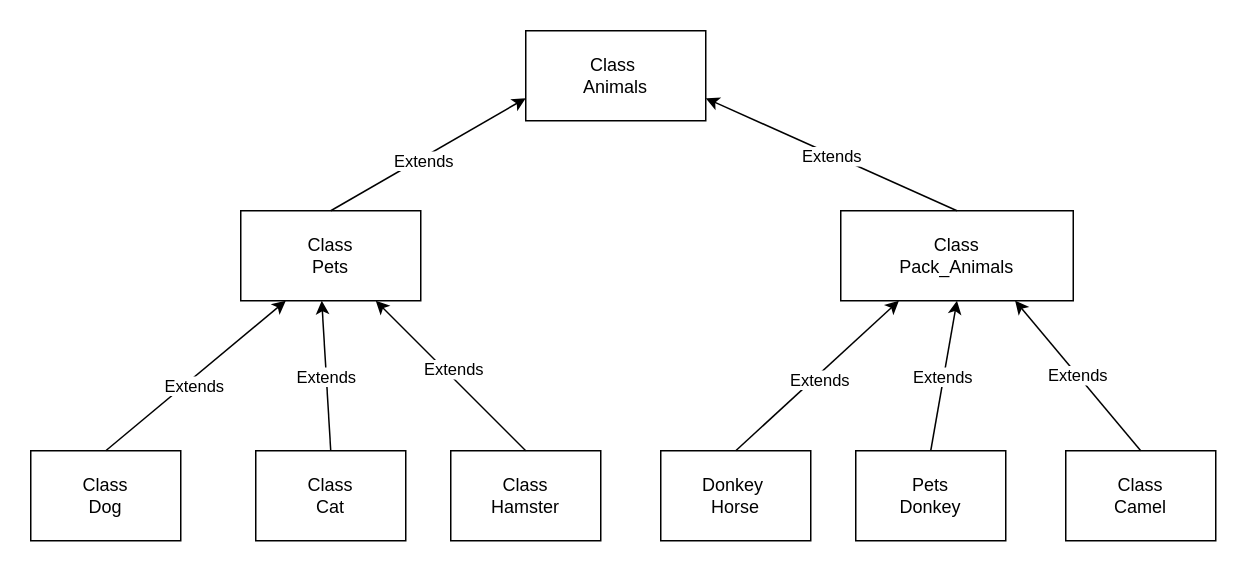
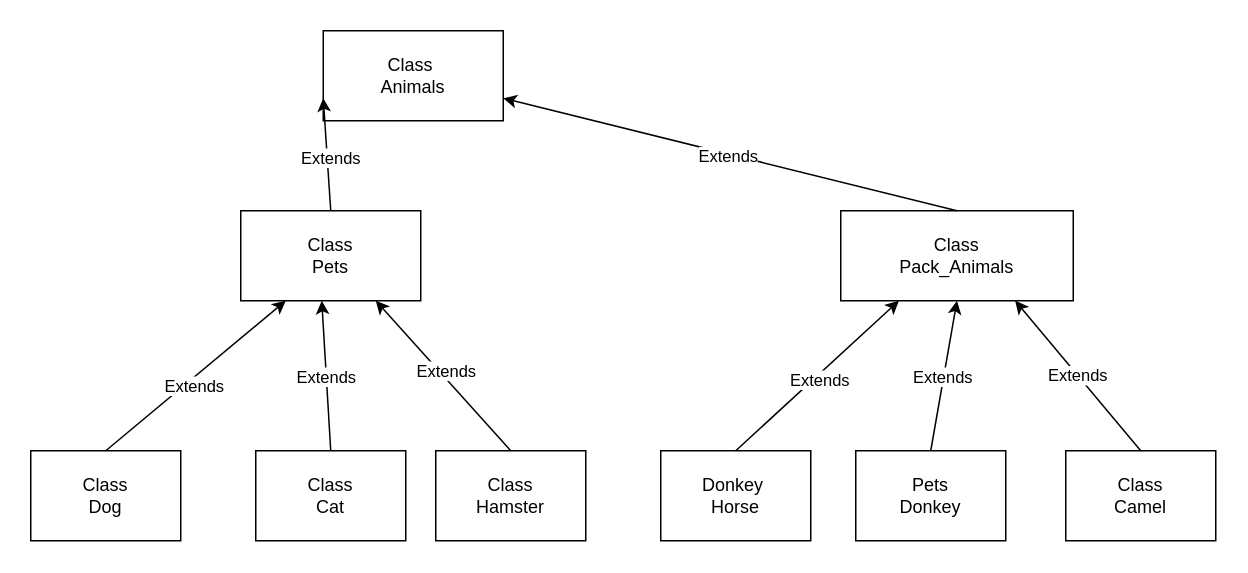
  <mxCell id="0" />
  <mxCell id="1" parent="0" />
- <mxCell id="2" value="Class&amp;nbsp;&lt;br&gt;Animals" style="rounded=0;whiteSpace=wrap;html=1;" vertex="1" parent="1"><mxGeometry x="350" y="20" width="120" height="60" as="geometry" /></mxCell>
+ <mxCell id="2" value="Class&amp;nbsp;&lt;br&gt;Animals" style="rounded=0;whiteSpace=wrap;html=1;" vertex="1" parent="1"><mxGeometry x="215" y="20" width="120" height="60" as="geometry" /></mxCell>
  <mxCell id="3" value="Class&lt;br&gt;Pets" style="rounded=0;whiteSpace=wrap;html=1;" vertex="1" parent="1"><mxGeometry x="160" y="140" width="120" height="60" as="geometry" /></mxCell>
  <mxCell id="4" value="Class&lt;br&gt;Pack_Animals" style="rounded=0;whiteSpace=wrap;html=1;" vertex="1" parent="1"><mxGeometry x="560" y="140" width="155" height="60" as="geometry" /></mxCell>
  <mxCell id="5" value="" style="endArrow=classic;html=1;rounded=0;exitX=0.5;exitY=0;exitDx=0;exitDy=0;entryX=0;entryY=0.75;entryDx=0;entryDy=0;" edge="1" parent="1" source="3" target="2"><mxGeometry width="50" height="50" relative="1" as="geometry"><mxPoint x="390" y="370" as="sourcePoint" /><mxPoint x="440" y="320" as="targetPoint" /></mxGeometry></mxCell>
  <mxCell id="6" value="Extends" style="edgeLabel;html=1;align=center;verticalAlign=middle;resizable=0;points=[];" vertex="1" connectable="0" parent="5"><mxGeometry x="-0.065" y="-2" relative="1" as="geometry"><mxPoint as="offset" /></mxGeometry></mxCell>
  <mxCell id="7" value="" style="endArrow=classic;html=1;rounded=0;exitX=0.5;exitY=0;exitDx=0;exitDy=0;entryX=1;entryY=0.75;entryDx=0;entryDy=0;" edge="1" parent="1" source="4" target="2"><mxGeometry width="50" height="50" relative="1" as="geometry"><mxPoint x="390" y="370" as="sourcePoint" /><mxPoint x="440" y="320" as="targetPoint" /></mxGeometry></mxCell>
  <mxCell id="8" value="Extends" style="edgeLabel;html=1;align=center;verticalAlign=middle;resizable=0;points=[];" vertex="1" connectable="0" parent="7"><mxGeometry x="0.008" y="1" relative="1" as="geometry"><mxPoint as="offset" /></mxGeometry></mxCell>
  <mxCell id="9" value="Class&lt;br&gt;Dog" style="rounded=0;whiteSpace=wrap;html=1;" vertex="1" parent="1"><mxGeometry x="20" y="300" width="100" height="60" as="geometry" /></mxCell>
  <mxCell id="10" value="Class&lt;br&gt;Cat" style="rounded=0;whiteSpace=wrap;html=1;" vertex="1" parent="1"><mxGeometry x="170" y="300" width="100" height="60" as="geometry" /></mxCell>
- <mxCell id="11" value="Class&lt;br&gt;Hamster" style="rounded=0;whiteSpace=wrap;html=1;" vertex="1" parent="1"><mxGeometry x="300" y="300" width="100" height="60" as="geometry" /></mxCell>
+ <mxCell id="11" value="Class&lt;br&gt;Hamster" style="rounded=0;whiteSpace=wrap;html=1;" vertex="1" parent="1"><mxGeometry x="290" y="300" width="100" height="60" as="geometry" /></mxCell>
  <mxCell id="12" value="Donkey&amp;nbsp;&lt;br&gt;Horse" style="rounded=0;whiteSpace=wrap;html=1;" vertex="1" parent="1"><mxGeometry x="440" y="300" width="100" height="60" as="geometry" /></mxCell>
  <mxCell id="13" value="Pets&lt;br&gt;Donkey" style="rounded=0;whiteSpace=wrap;html=1;" vertex="1" parent="1"><mxGeometry x="570" y="300" width="100" height="60" as="geometry" /></mxCell>
  <mxCell id="14" value="Class&lt;br&gt;Camel" style="rounded=0;whiteSpace=wrap;html=1;" vertex="1" parent="1"><mxGeometry x="710" y="300" width="100" height="60" as="geometry" /></mxCell>
  <mxCell id="15" value="" style="endArrow=classic;html=1;rounded=0;exitX=0.5;exitY=0;exitDx=0;exitDy=0;entryX=0.25;entryY=1;entryDx=0;entryDy=0;" edge="1" parent="1" source="9" target="3"><mxGeometry width="50" height="50" relative="1" as="geometry"><mxPoint x="390" y="370" as="sourcePoint" /><mxPoint x="440" y="320" as="targetPoint" /></mxGeometry></mxCell>
  <mxCell id="16" value="Extends" style="edgeLabel;html=1;align=center;verticalAlign=middle;resizable=0;points=[];" vertex="1" connectable="0" parent="15"><mxGeometry x="-0.059" y="-4" relative="1" as="geometry"><mxPoint as="offset" /></mxGeometry></mxCell>
  <mxCell id="17" value="" style="endArrow=classic;html=1;rounded=0;exitX=0.5;exitY=0;exitDx=0;exitDy=0;entryX=0.45;entryY=1;entryDx=0;entryDy=0;entryPerimeter=0;" edge="1" parent="1" source="10" target="3"><mxGeometry width="50" height="50" relative="1" as="geometry"><mxPoint x="390" y="370" as="sourcePoint" /><mxPoint x="440" y="320" as="targetPoint" /></mxGeometry></mxCell>
  <mxCell id="18" value="Extends" style="edgeLabel;html=1;align=center;verticalAlign=middle;resizable=0;points=[];" vertex="1" connectable="0" parent="17"><mxGeometry x="0.001" y="1" relative="1" as="geometry"><mxPoint as="offset" /></mxGeometry></mxCell>
  <mxCell id="19" value="" style="endArrow=classic;html=1;rounded=0;exitX=0.5;exitY=0;exitDx=0;exitDy=0;entryX=0.75;entryY=1;entryDx=0;entryDy=0;" edge="1" parent="1" source="11" target="3"><mxGeometry width="50" height="50" relative="1" as="geometry"><mxPoint x="390" y="370" as="sourcePoint" /><mxPoint x="440" y="320" as="targetPoint" /></mxGeometry></mxCell>
  <mxCell id="20" value="Extends" style="edgeLabel;html=1;align=center;verticalAlign=middle;resizable=0;points=[];" vertex="1" connectable="0" parent="19"><mxGeometry x="0.03" y="-4" relative="1" as="geometry"><mxPoint as="offset" /></mxGeometry></mxCell>
  <mxCell id="21" value="" style="endArrow=classic;html=1;rounded=0;exitX=0.5;exitY=0;exitDx=0;exitDy=0;entryX=0.25;entryY=1;entryDx=0;entryDy=0;" edge="1" parent="1" source="12" target="4"><mxGeometry width="50" height="50" relative="1" as="geometry"><mxPoint x="390" y="370" as="sourcePoint" /><mxPoint x="440" y="320" as="targetPoint" /></mxGeometry></mxCell>
  <mxCell id="22" value="Extends" style="edgeLabel;html=1;align=center;verticalAlign=middle;resizable=0;points=[];" vertex="1" connectable="0" parent="21"><mxGeometry x="-0.01" y="-2" relative="1" as="geometry"><mxPoint as="offset" /></mxGeometry></mxCell>
  <mxCell id="23" value="" style="endArrow=classic;html=1;rounded=0;exitX=0.5;exitY=0;exitDx=0;exitDy=0;entryX=0.5;entryY=1;entryDx=0;entryDy=0;" edge="1" parent="1" source="13" target="4"><mxGeometry width="50" height="50" relative="1" as="geometry"><mxPoint x="390" y="370" as="sourcePoint" /><mxPoint x="440" y="320" as="targetPoint" /></mxGeometry></mxCell>
  <mxCell id="24" value="Extends" style="edgeLabel;html=1;align=center;verticalAlign=middle;resizable=0;points=[];" vertex="1" connectable="0" parent="23"><mxGeometry x="-0.02" y="1" relative="1" as="geometry"><mxPoint as="offset" /></mxGeometry></mxCell>
  <mxCell id="25" value="" style="endArrow=classic;html=1;rounded=0;exitX=0.5;exitY=0;exitDx=0;exitDy=0;entryX=0.75;entryY=1;entryDx=0;entryDy=0;" edge="1" parent="1" source="14" target="4"><mxGeometry width="50" height="50" relative="1" as="geometry"><mxPoint x="390" y="370" as="sourcePoint" /><mxPoint x="440" y="320" as="targetPoint" /></mxGeometry></mxCell>
  <mxCell id="26" value="Extends" style="edgeLabel;html=1;align=center;verticalAlign=middle;resizable=0;points=[];" vertex="1" connectable="0" parent="25"><mxGeometry x="0.019" relative="1" as="geometry"><mxPoint as="offset" /></mxGeometry></mxCell>
